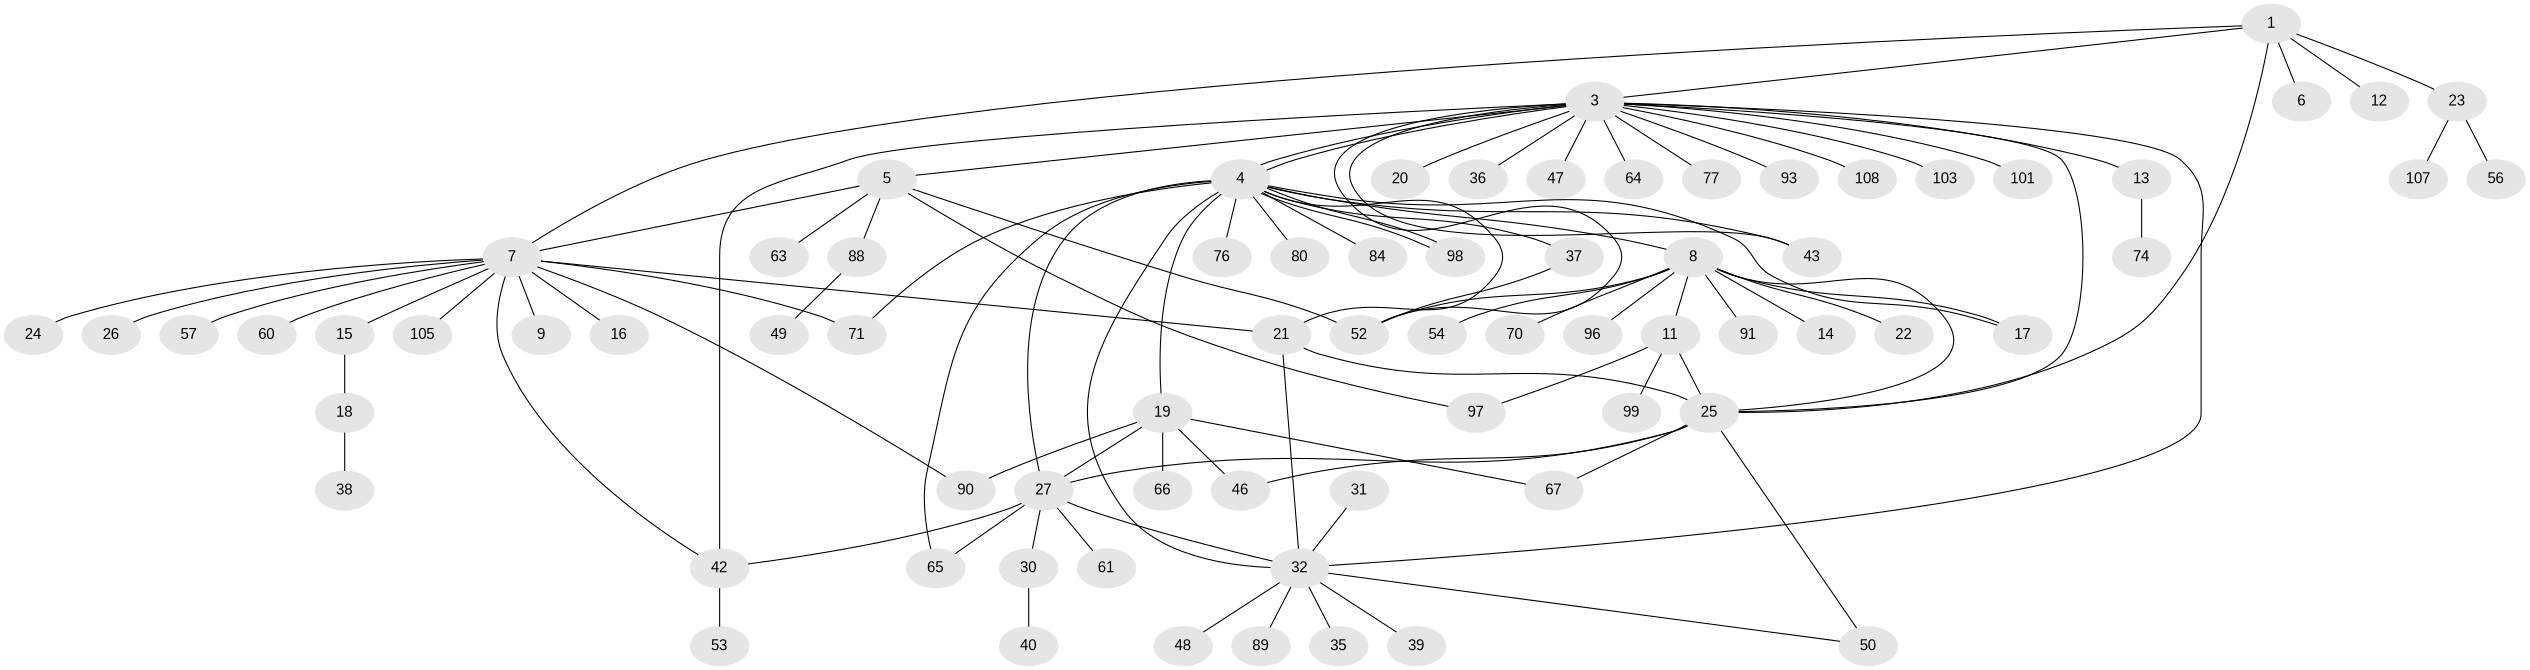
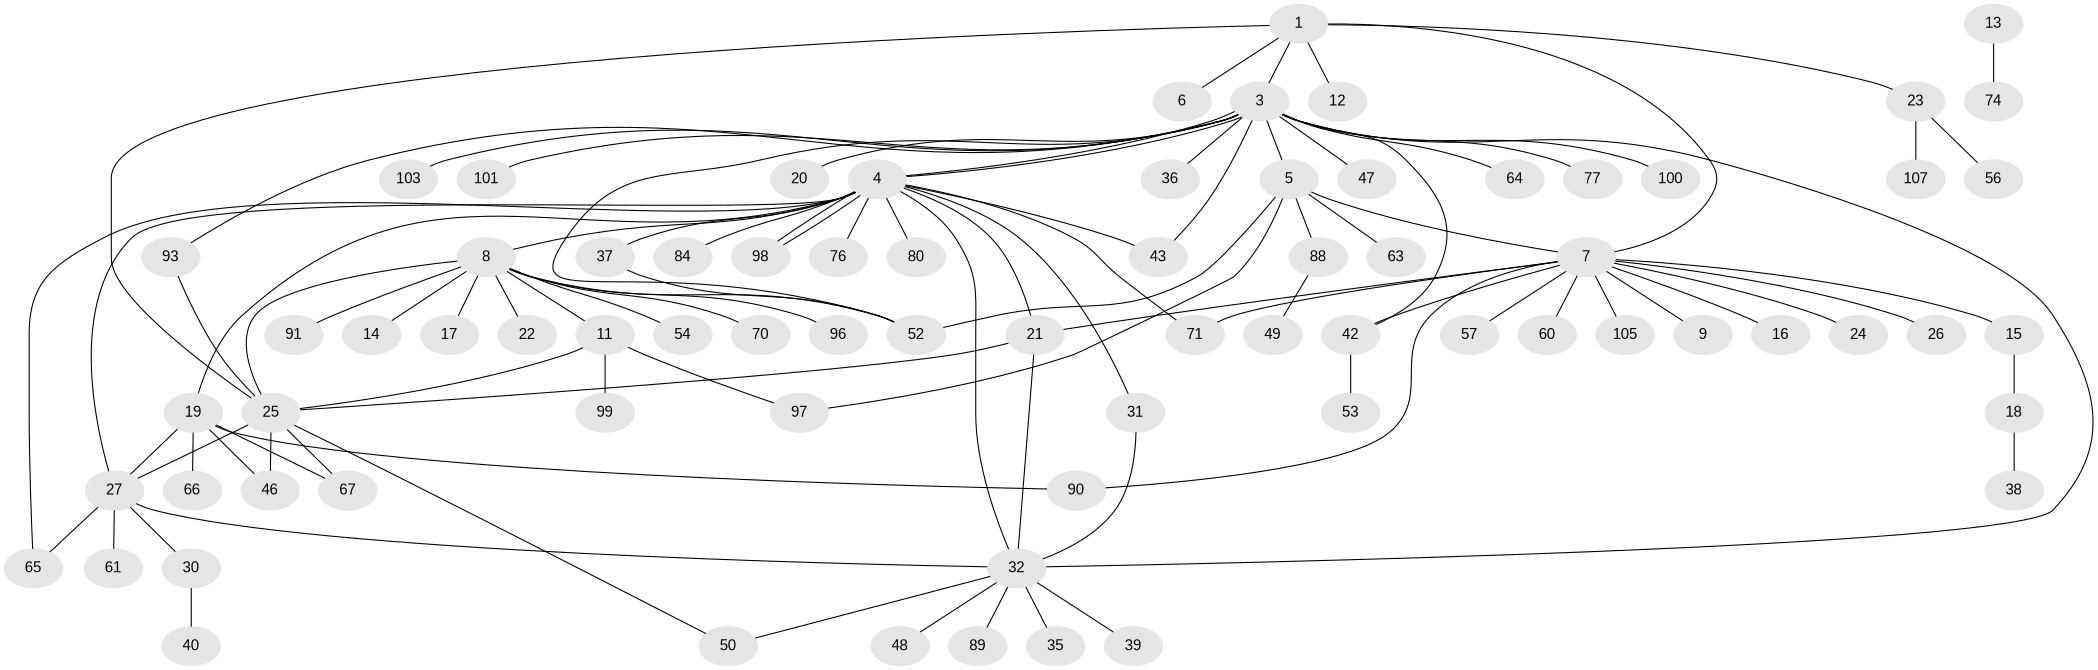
  graph {
    fontname="Liberation Sans"
    node [color=gray90 fontname="Liberation Sans" style=filled]
    edge [fontname="Liberation Sans"]
    1 [super="+104+88+2"]
    3
    6
    7 [super="+10"]
    12
    23
    25 [super="+73+83+41"]
    4
    5
    13
    20 [super="+29"]
    32 [super="+78+33"]
    36 [super="+52"]
    42 [super="+59+62+81"]
    43
    47
    n17 [label=52 super="+94"]
    64
    77
    93
-   100 [label=108]
+   100
    103
    n23 [label=101]
    21 [super="+51"]
    71
    9
    15
    16
    24
    26
    57
    60
    90
    105
    56
    107
    27
    46
    67
    50
    8
    19
    31
    37
    n45 [label=65 super="+87"]
    76
    80
    84
    98
    n50 [label=88]
    63
    97
    74
    35
    39
    48
    89
    53
    91
    11 [super="+34"]
    14
    17
    22
    54
    70
    96
    66 [super="+69"]
    30
    61
    49 [super="+72"]
    18
    99
    38
    40
    1 -- 3
    1 -- 6
    1 -- 7
    1 -- 12
    1 -- 23
    1 -- 25
-   3 -- 25
+   93 -- 25
    3 -- 4
    3 -- 4
    3 -- 5
-   3 -- 13
    3 -- 20
    3 -- 32
    3 -- 36
    3 -- 42 [weight=2]
    3 -- 43
    3 -- 47
    3 -- n17
    3 -- 64
    3 -- 77
    3 -- 93
    3 -- 100
    3 -- 103
    3 -- n23
    7 -- 42
    7 -- 21
    7 -- 71
    7 -- 9
    7 -- 15
    7 -- 16
    7 -- 24
    7 -- 26
    7 -- 57
    7 -- 60
    7 -- 90
    7 -- 105
    23 -- 56
    23 -- 107
    25 -- 27
    25 -- 46
    25 -- 67
    25 -- 50
    4 -- 32
    4 -- 43
    4 -- 21
    4 -- 71
    4 -- 27
    4 -- 8
    4 -- 19
-   4 -- 17
+   4 -- 31
    4 -- 37
    4 -- n45
    4 -- 76
    4 -- 80
    4 -- 84
    4 -- 98
    4 -- 98
    5 -- 7
    5 -- n17
    5 -- n50
    5 -- 63
    5 -- 97
    13 -- 74
    32 -- 50
    32 -- 35
    32 -- 39
    32 -- 48
    32 -- 89
    42 -- 53
    21 -- 25
    21 -- 32 [weight=2]
    15 -- 18
    27 -- 32
-   27 -- 42
    27 -- n45
    27 -- 30
    27 -- 61
    8 -- 25
    8 -- n17
    8 -- 91
    8 -- 11
    8 -- 14
    8 -- 17
    8 -- 22
    8 -- 54
    8 -- 70
    8 -- 96
    19 -- 90
    19 -- 27
    19 -- 46
    19 -- 67
    19 -- 66
    31 -- 32
    37 -- n17
    n50 -- 49
    11 -- 25
    11 -- 97
    11 -- 99
    30 -- 40
    18 -- 38
  }
